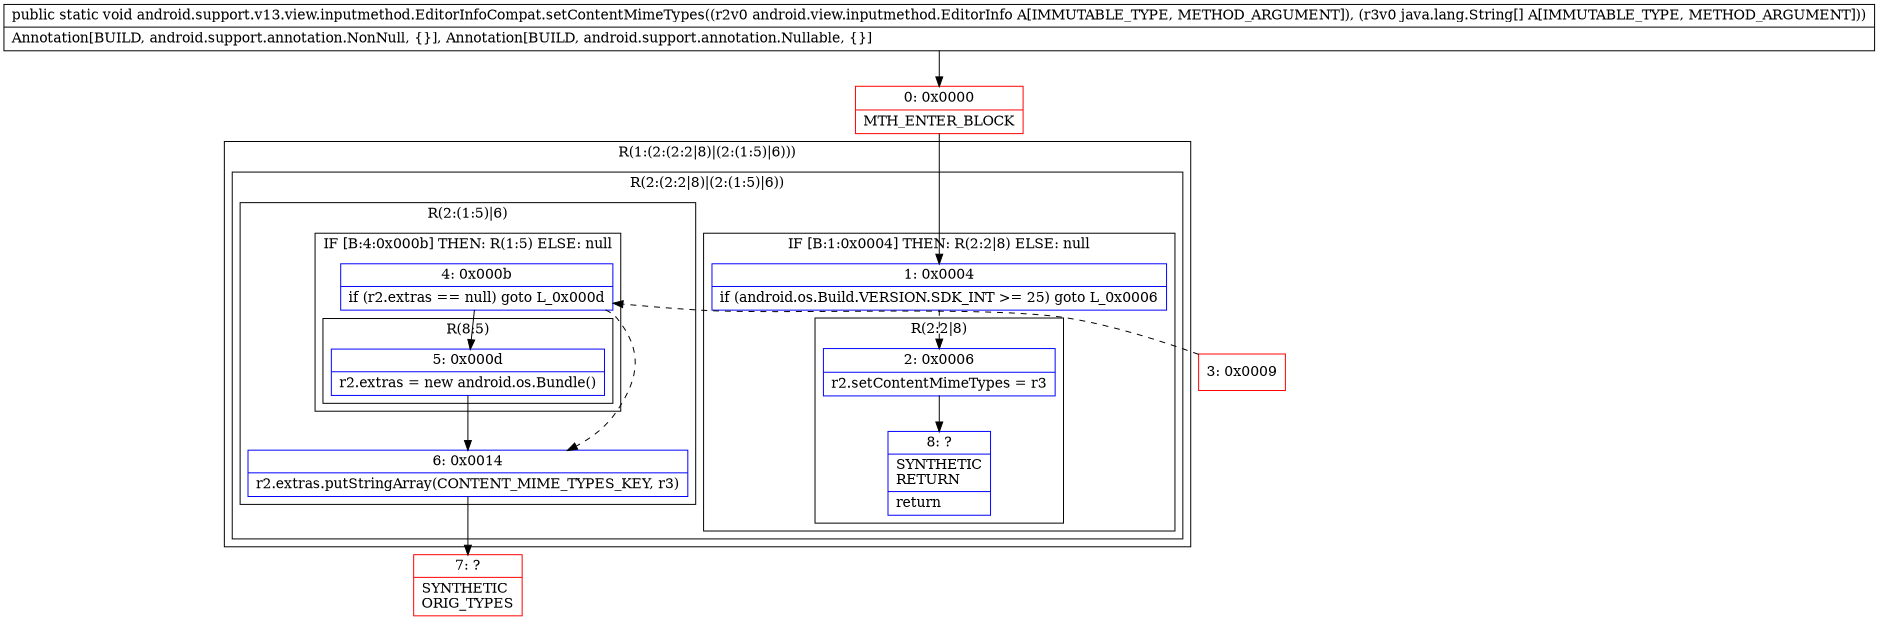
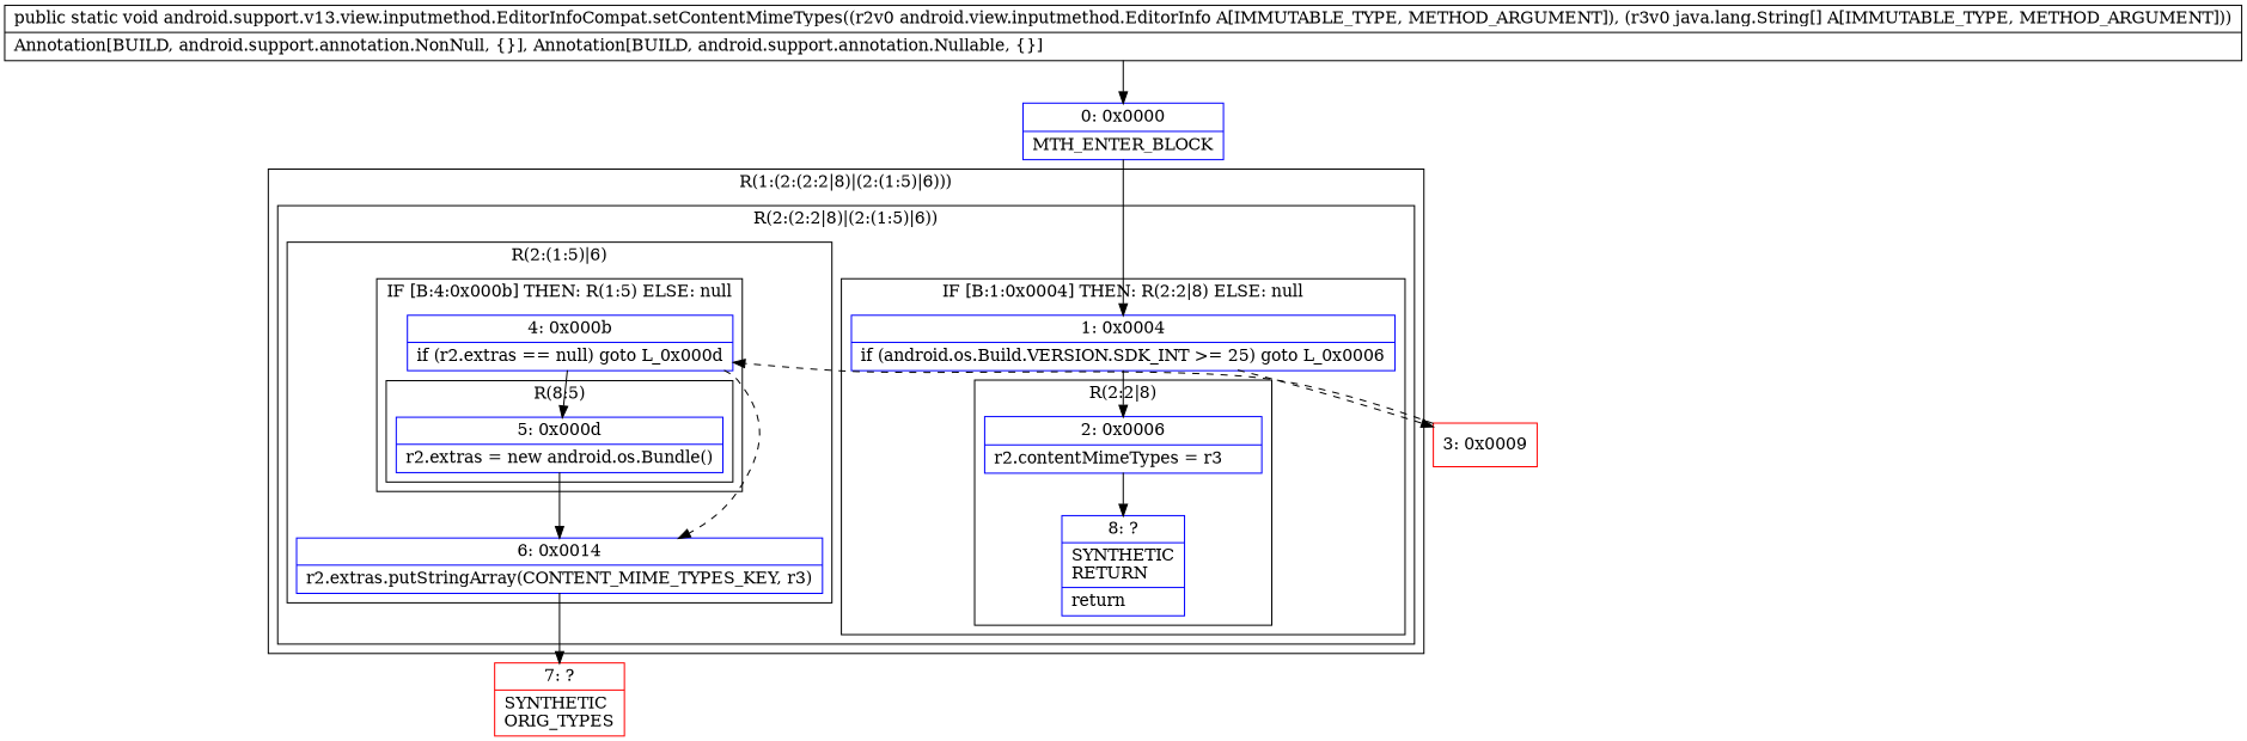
  digraph {
    node [color=blue shape=record]
-   n1 [label="{2\:\ 0x0006|r2.setContentMimeTypes = r3\l}"]
+   n1 [label="{2\:\ 0x0006|r2.contentMimeTypes = r3\l}"]
    n2 [label="{8\:\ ?|SYNTHETIC\lRETURN\l|return\l}"]
    n3 [label="{1\:\ 0x0004|if (android.os.Build.VERSION.SDK_INT \>= 25) goto L_0x0006\l}"]
    n4 [label="{5\:\ 0x000d|r2.extras = new android.os.Bundle()\l}"]
    n5 [label="{4\:\ 0x000b|if (r2.extras == null) goto L_0x000d\l}"]
    n6 [label="{6\:\ 0x0014|r2.extras.putStringArray(CONTENT_MIME_TYPES_KEY, r3)\l}"]
    n7 [color=red label="{3\:\ 0x0009}"]
    n8 [color=red label="{7\:\ ?|SYNTHETIC\lORIG_TYPES\l}"]
-   n9 [color=red label="{0\:\ 0x0000|MTH_ENTER_BLOCK\l}"]
+   n9 [label="{0\:\ 0x0000|MTH_ENTER_BLOCK\l}"]
    n10 [label="{public static void android.support.v13.view.inputmethod.EditorInfoCompat.setContentMimeTypes((r2v0 android.view.inputmethod.EditorInfo A[IMMUTABLE_TYPE, METHOD_ARGUMENT]), (r3v0 java.lang.String[] A[IMMUTABLE_TYPE, METHOD_ARGUMENT]))  | Annotation[BUILD, android.support.annotation.NonNull, \{\}], Annotation[BUILD, android.support.annotation.Nullable, \{\}]\l}" color=""]
    subgraph cluster_1 {
      label="R(1:(2:(2:2|8)|(2:(1:5)|6)))"
      subgraph cluster_2 {
        label="R(2:(2:2|8)|(2:(1:5)|6))"
        subgraph cluster_3 {
          label="IF [B:1:0x0004] THEN: R(2:2|8) ELSE: null"
          n3
          subgraph cluster_4 {
            label="R(2:2|8)"
            n1
            n2
          }
        }
        subgraph cluster_5 {
          label="R(2:(1:5)|6)"
          n6
          subgraph cluster_6 {
            label="IF [B:4:0x000b] THEN: R(1:5) ELSE: null"
            n5
            subgraph cluster_7 {
              label="R(8:5)"
              n4
            }
          }
        }
      }
    }
    n1 -> n2
-   n3 -> n1 [style=dashed]
+   n3 -> n1
+   n3 -> n7 [style=dashed]
    n4 -> n6
    n5 -> n4
    n5 -> n6 [style=dashed]
    n6 -> n8
    n7 -> n5 [style=dashed]
    n9 -> n3
    n10 -> n9
  }
